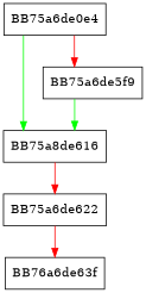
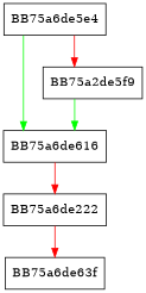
  digraph {
    splines=ortho
    node [shape=box]
    edge [color=red]
-   BB75a6de5e4 [label=BB75a6de0e4]
-   BB75a6de616 [label=BB75a8de616]
-   BB75a6de5f9
-   BB75a6de622
-   BB75a6de63f [label=BB76a6de63f]
+   BB75a6de5e4
+   BB75a6de616
+   BB75a6de5f9 [label=BB75a2de5f9]
+   BB75a6de622 [label=BB75a6de222]
+   BB75a6de63f
    BB75a6de5e4 -> BB75a6de616 [color=green]
    BB75a6de5e4 -> BB75a6de5f9
    BB75a6de616 -> BB75a6de622
    BB75a6de5f9 -> BB75a6de616 [color=green]
    BB75a6de622 -> BB75a6de63f
  }
